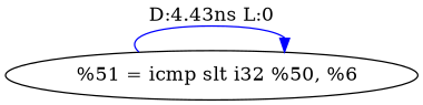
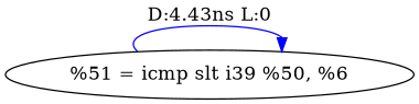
  digraph {
    rankdir=LR
-   n1 [label="  %51 = icmp slt i32 %50, %6"]
+   n1 [label="%51 = icmp slt i39 %50, %6"]
    n1 -> n1 [color=blue label="D:4.43ns L:0"]
  }
